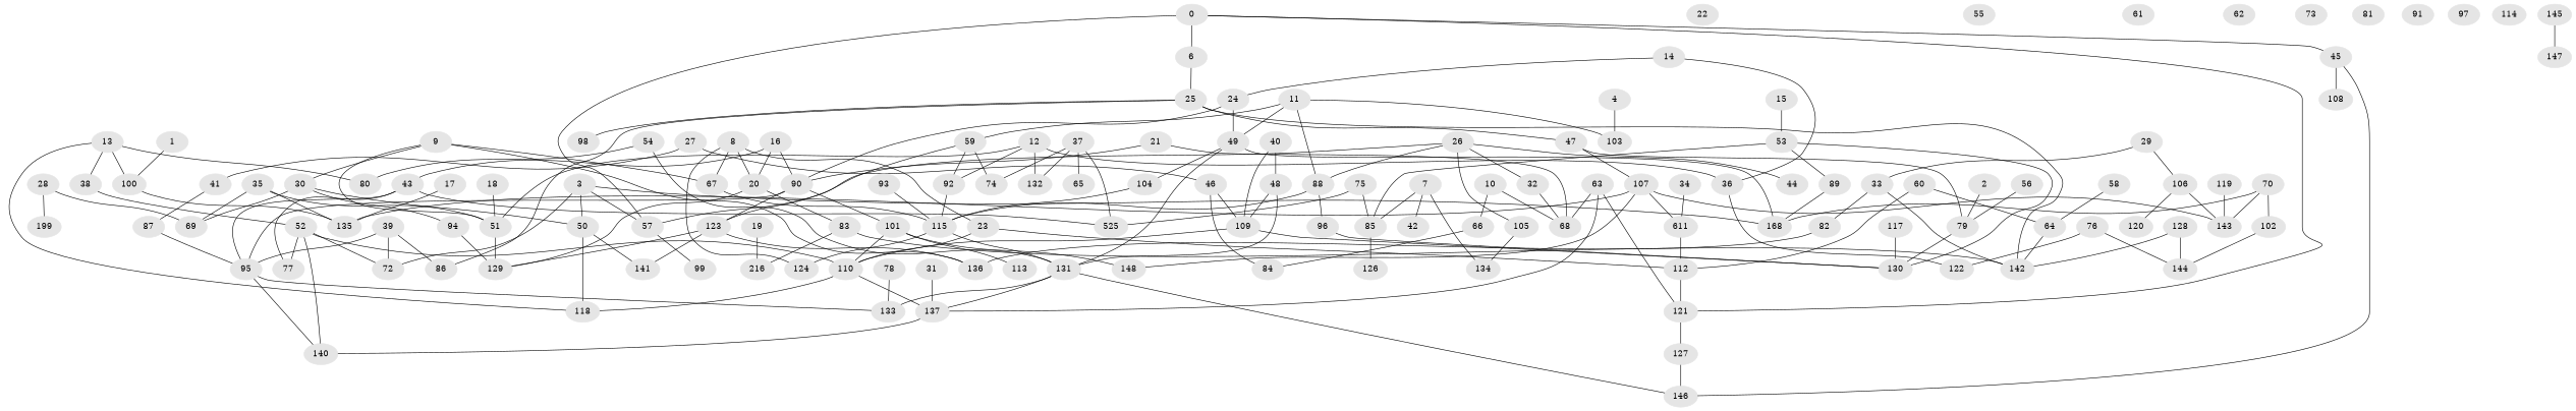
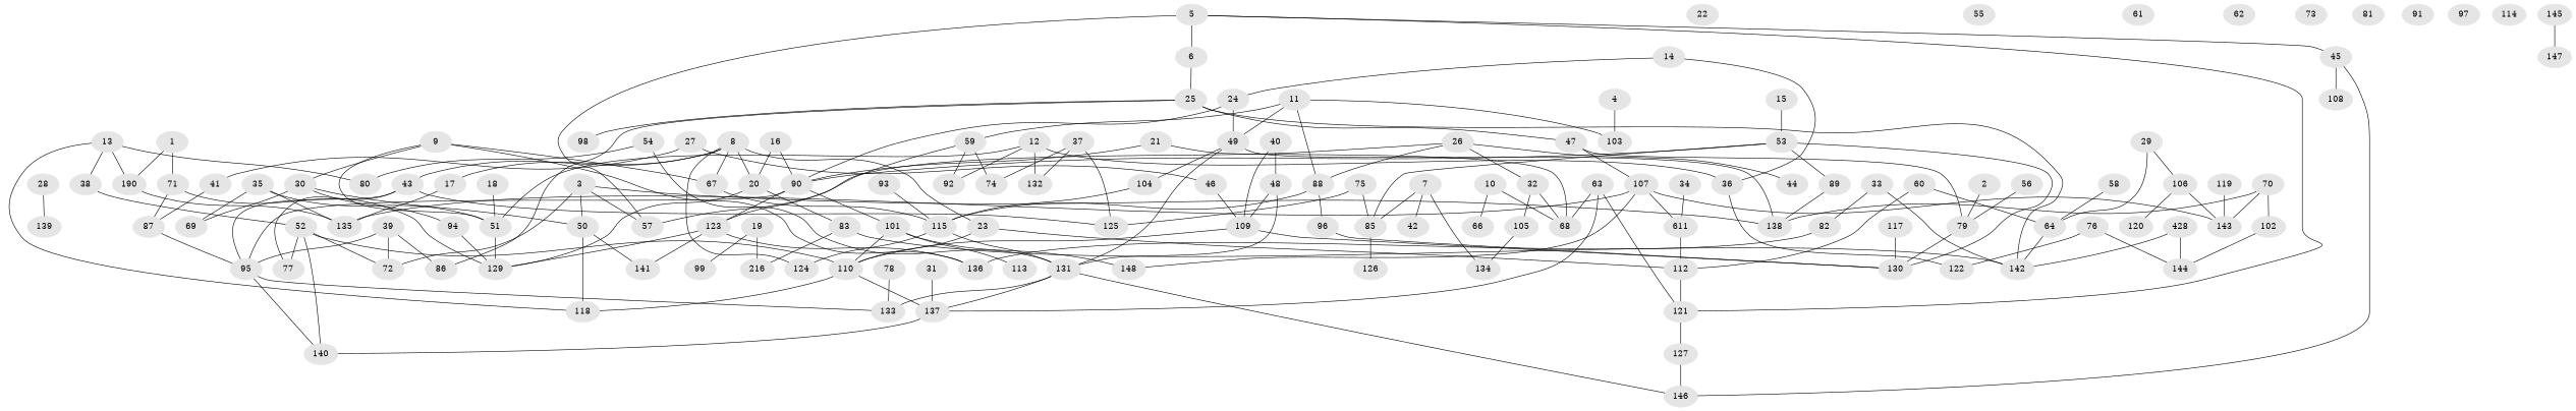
  graph {
    node [color=gray90 style=filled]
    1
-   100
+   71
+   100 [label=190]
    129
    87
    135
    2
    79
    130
    3
    50
    57
    72
-   138 [label=168]
+   138
    118
    141
    99
    4
    103
-   5 [label=0]
+   5
    6
    45
    121
    25
    108
    146
    127
    47
    86
    98
    142
    7
    42
    85
    134
    126
    8
    17
    20
    23
    43
    67
    124
    83
    110
    112
-   125 [label=525]
+   125
    95
    77
    115
    9
    30
    51
    136
    69
    94
    10
    66
    68
-   84
    11
    49
    59
    88
    104
    131
    92
    74
    123
    96
    12
    36
    132
    122
    13
    38
    80
    52
    14
    24
    90
    15
    53
    89
    16
    101
    18
    n88 [label=216]
    19
    21
    22
    137
    107
    26
    32
    44
    105
    27
    41
    46
    109
    28
-   139 [label=199]
+   139
    29
    33
    106
    82
    143
    120
    31
    140
    n112 [label=611]
    34
    35
    37
-   65
    39
    133
    40
    48
    148
    54
    55
    56
    58
    64
    60
    61
    62
    63
    70
    102
    144
    73
    75
    76
    78
    81
    113
    91
    93
    97
    114
    117
    119
-   128
+   128 [label=428]
    145
    147
+   1 -- 71
    1 -- 100
+   71 -- 129
+   71 -- 87
    100 -- 135
    87 -- 95
    2 -- 79
    79 -- 130
    3 -- 50
    3 -- 57
    3 -- 72
    3 -- 138
    50 -- 118
    50 -- 141
-   57 -- 99
+   19 -- 99
    4 -- 103
    5 -- 57
    5 -- 6
    5 -- 45
    5 -- 121
    6 -- 25
    45 -- 108
    45 -- 146
    121 -- 127
    25 -- 47
    25 -- 86
    25 -- 98
    25 -- 142
    127 -- 146
    47 -- 79
    47 -- 107
    7 -- 42
    7 -- 85
    7 -- 134
    85 -- 126
+   8 -- 17
    8 -- 20
    8 -- 23
-   16 -- 43
+   8 -- 43
    8 -- 67
    8 -- 124
    17 -- 135
    20 -- 129
    20 -- 83
    23 -- 110
    23 -- 112
    43 -- 125
    43 -- 95
    43 -- 77
    67 -- 115
    83 -- 142
    83 -- n88
    110 -- 118
    110 -- 137
    112 -- 121
    95 -- 140
    95 -- 133
    115 -- 124
    115 -- 131
    9 -- 67
    9 -- 30
    9 -- 51
    9 -- 136
    30 -- 50
    30 -- 69
    30 -- 94
    51 -- 129
    94 -- 129
    10 -- 66
    10 -- 68
-   66 -- 84
    11 -- 103
    11 -- 49
    11 -- 59
    11 -- 88
    49 -- 138
    49 -- 104
    49 -- 131
    59 -- 92
    59 -- 74
    59 -- 123
    88 -- 115
    88 -- 96
    104 -- 115
    131 -- 146
    131 -- 137
    131 -- 133
-   92 -- 115
    123 -- 129
    123 -- 141
    123 -- 136
    96 -- 130
    12 -- 51
    12 -- 92
    12 -- 36
    12 -- 132
    36 -- 122
    13 -- 100
    13 -- 118
    13 -- 38
    13 -- 80
    38 -- 52
    52 -- 72
    52 -- 110
    52 -- 77
    52 -- 140
    14 -- 36
    14 -- 24
    24 -- 49
    24 -- 90
    90 -- 95
    90 -- 123
    90 -- 101
    15 -- 53
    53 -- 130
    53 -- 85
+   53 -- 90
    53 -- 89
    89 -- 138
    16 -- 20
    16 -- 90
    101 -- 110
    101 -- 148
    101 -- 113
    18 -- 51
    19 -- n88
    21 -- 68
    21 -- 90
    137 -- 140
    107 -- 135
    107 -- 143
    107 -- n112
    107 -- 148
    26 -- 57
    26 -- 88
    26 -- 32
    26 -- 44
-   26 -- 105
+   32 -- 105
    32 -- 68
    105 -- 134
    27 -- 41
    27 -- 46
    41 -- 87
-   46 -- 84
    46 -- 109
    109 -- 130
    109 -- 110
-   28 -- 69
    28 -- 139
-   29 -- 33
+   29 -- 64
    29 -- 106
    33 -- 142
    33 -- 82
    106 -- 143
    106 -- 120
    82 -- 136
    31 -- 137
    n112 -- 112
    34 -- n112
    35 -- 135
    35 -- 51
    35 -- 69
    37 -- 125
    37 -- 74
    37 -- 132
-   37 -- 65
    39 -- 72
    39 -- 86
    39 -- 95
    40 -- 109
    40 -- 48
    48 -- 131
    48 -- 109
    54 -- 131
    54 -- 80
    56 -- 79
    58 -- 64
    64 -- 142
    60 -- 112
    60 -- 64
    63 -- 121
    63 -- 68
    63 -- 137
    70 -- 138
    70 -- 143
    70 -- 102
    102 -- 144
    75 -- 85
    75 -- 125
    76 -- 122
    76 -- 144
    78 -- 133
    93 -- 115
    117 -- 130
    119 -- 143
    128 -- 142
    128 -- 144
    145 -- 147
  }
